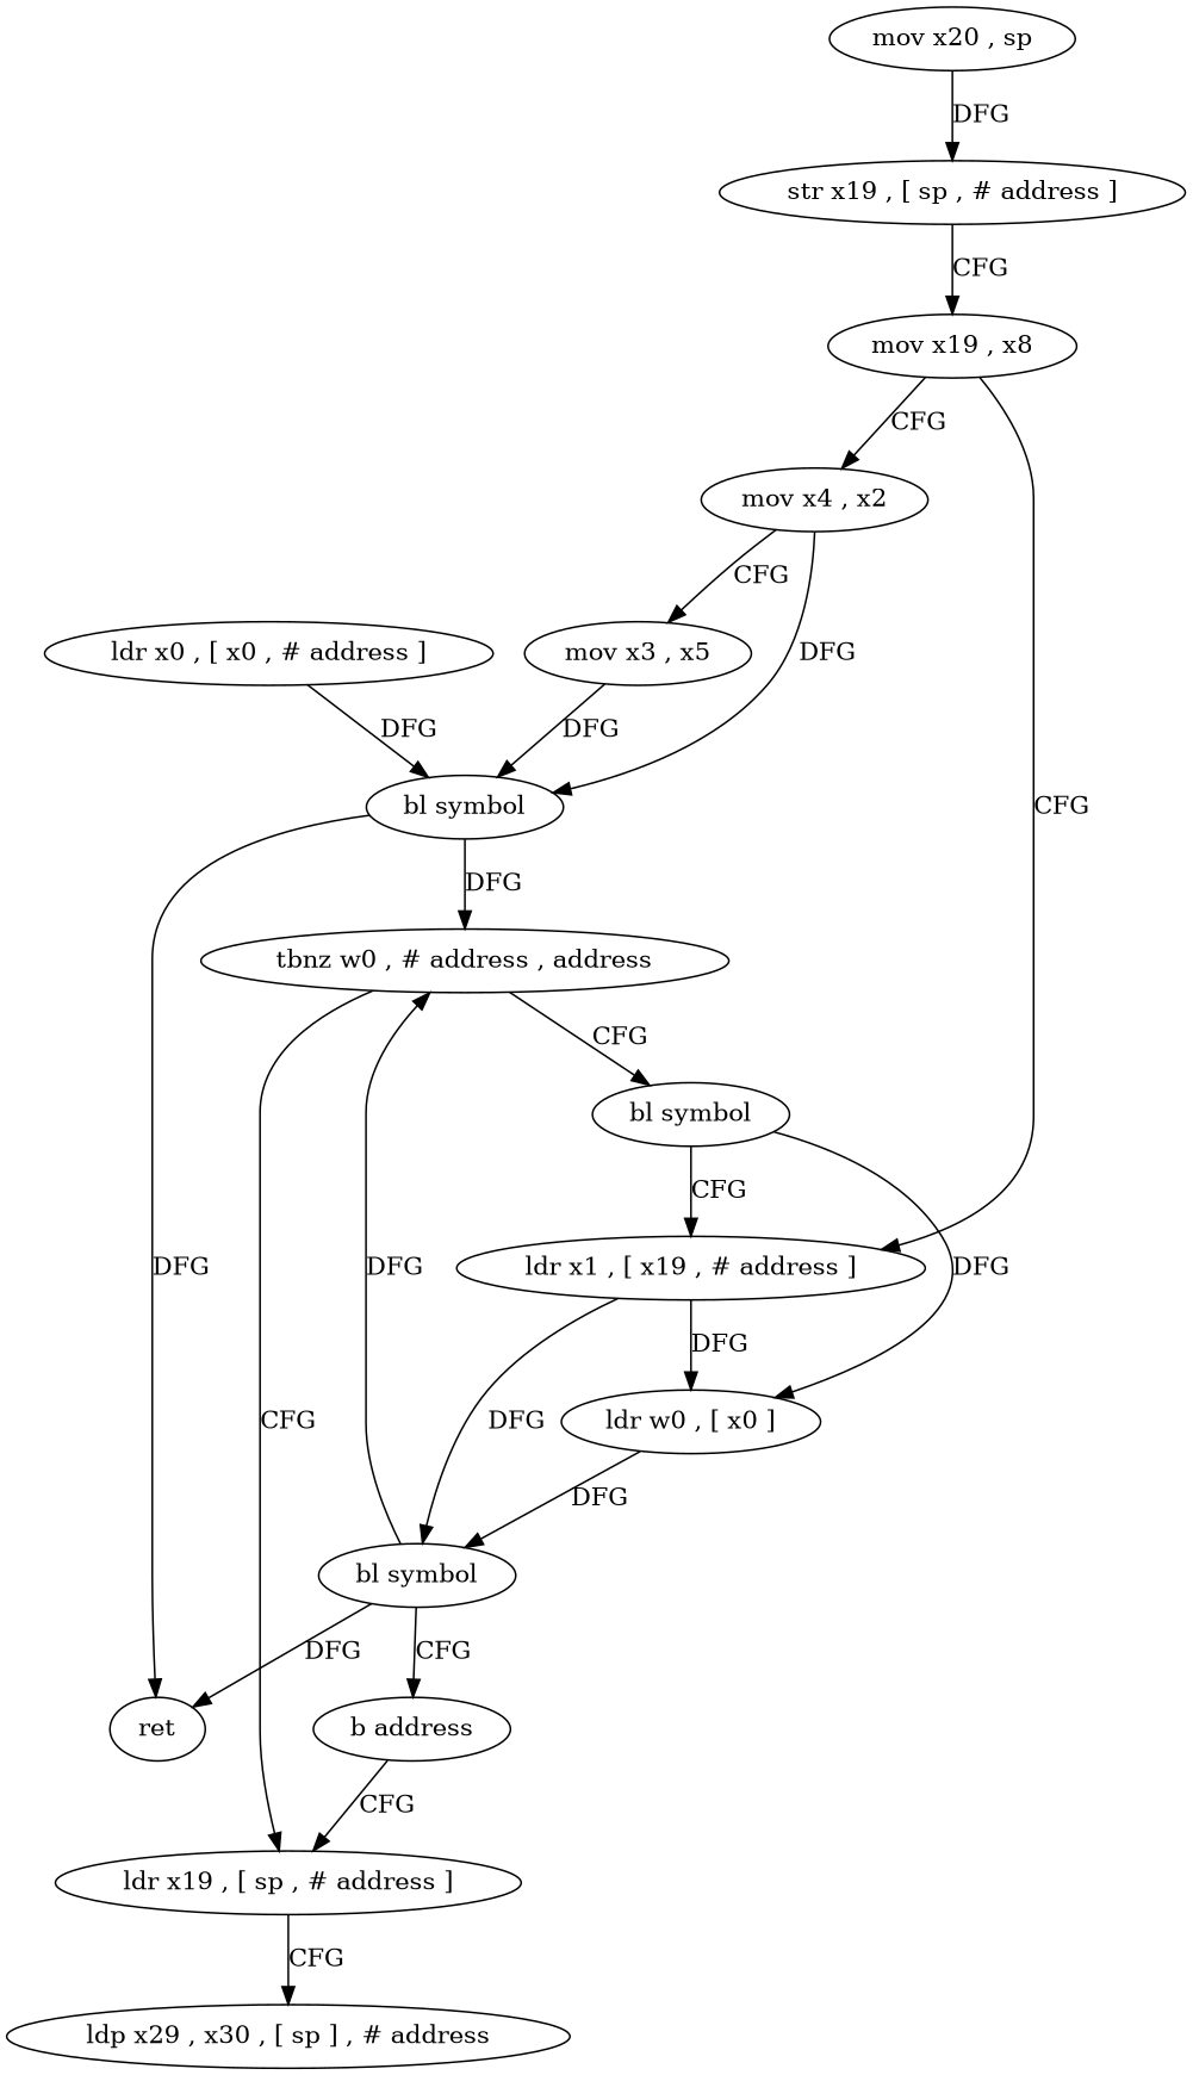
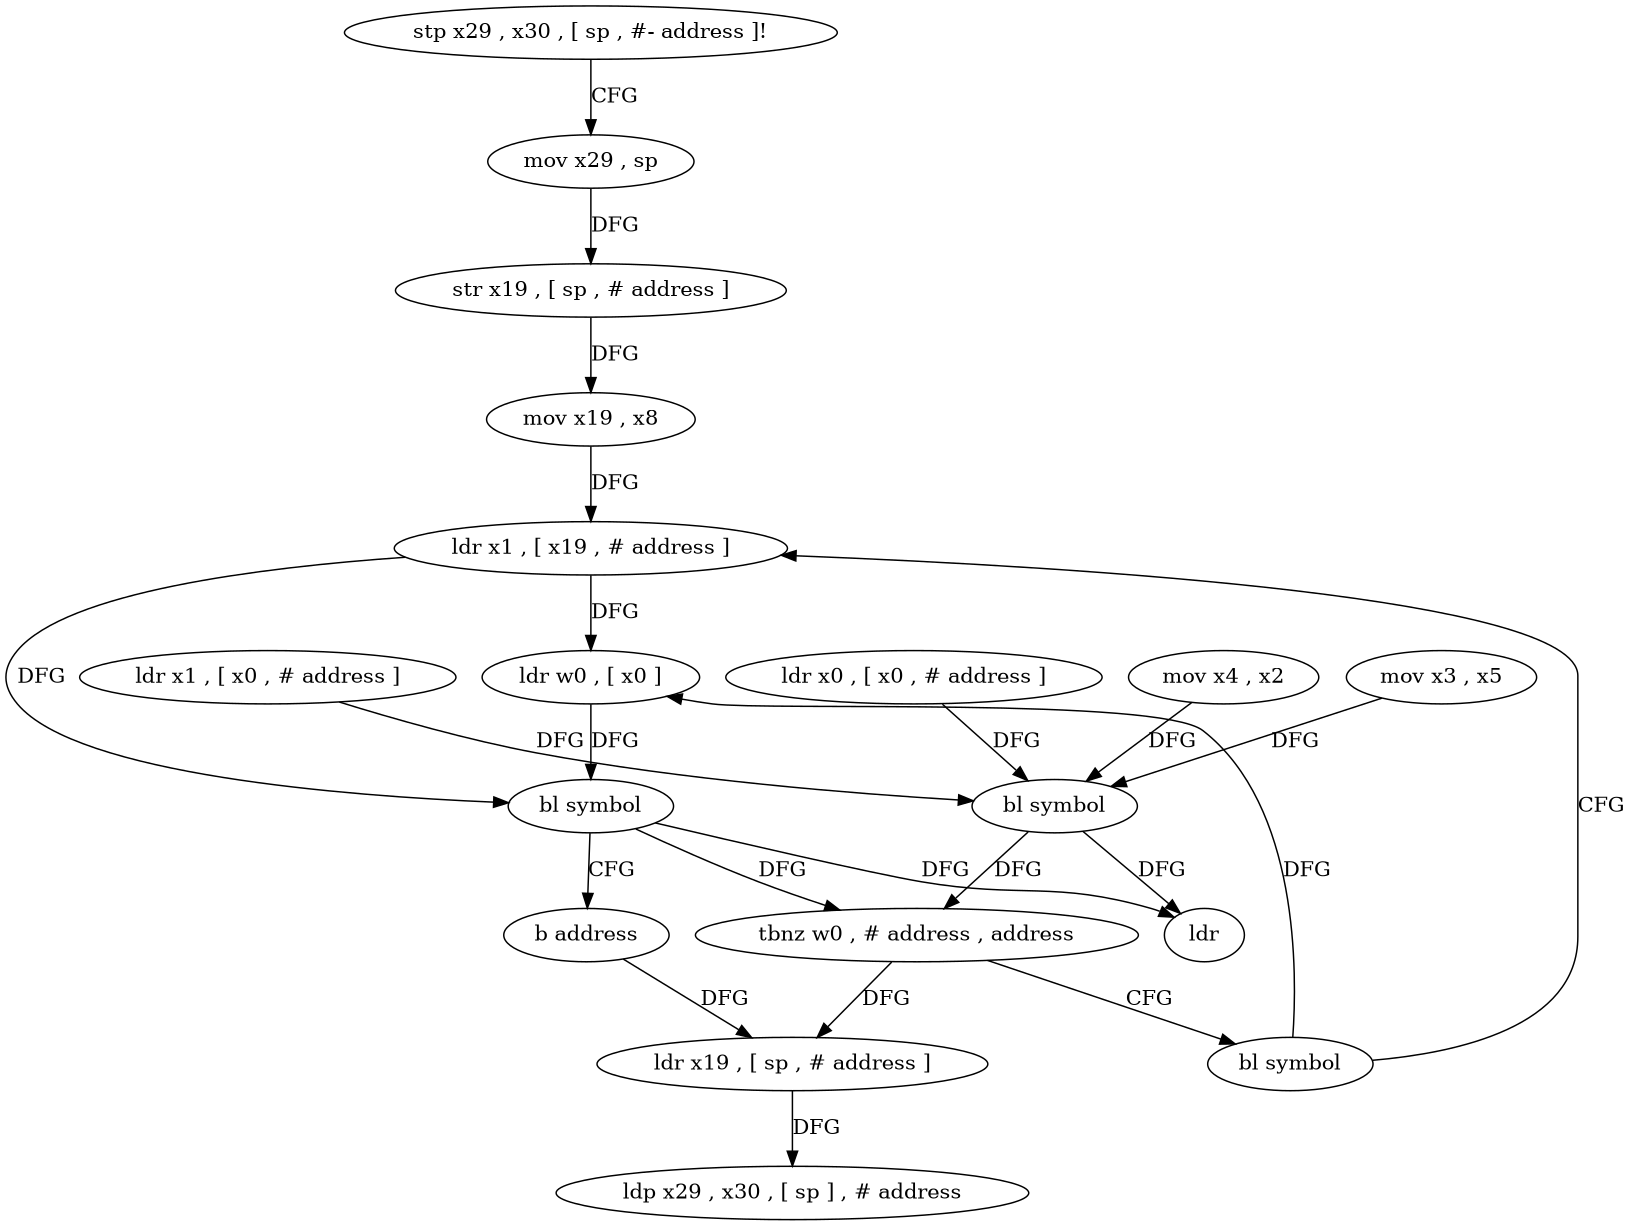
  digraph {
-   n2 [label="mov x20 , sp"]
+   n1 [label="stp x29 , x30 , [ sp , #- address ]!"]
+   n2 [label="mov x29 , sp"]
    n3 [label="str x19 , [ sp , # address ]"]
    n4 [label="mov x19 , x8"]
    n5 [label="mov x4 , x2"]
    n6 [label="ldr x1 , [ x19 , # address ]"]
    n7 [label="mov x3 , x5"]
    n8 [label="bl symbol"]
    n9 [label="ldr w0 , [ x0 ]"]
    n10 [label="bl symbol"]
    n11 [label="tbnz w0 , # address , address"]
-   n12 [label=ret]
+   n12 [label=ldr]
+   n13 [label="ldr x1 , [ x0 , # address ]"]
    n14 [label="ldr x0 , [ x0 , # address ]"]
    n15 [label="bl symbol"]
    n16 [label="ldr x19 , [ sp , # address ]"]
    n17 [label="ldp x29 , x30 , [ sp ] , # address"]
    n18 [label="b address"]
+   n1 -> n2 [label=CFG]
    n2 -> n3 [label=DFG]
-   n3 -> n4 [label=CFG]
-   n4 -> n5 [label=CFG]
-   n4 -> n6 [label=CFG]
-   n5 -> n7 [label=CFG]
+   n3 -> n4 [label=DFG]
+   n4 -> n6 [label=DFG]
    n5 -> n8 [label=DFG]
    n6 -> n9 [label=DFG]
    n6 -> n10 [label=DFG]
    n7 -> n8 [label=DFG]
    n8 -> n11 [label=DFG]
    n8 -> n12 [label=DFG]
    n9 -> n10 [label=DFG]
    n10 -> n11 [label=DFG]
    n10 -> n12 [label=DFG]
    n10 -> n18 [label=CFG]
    n11 -> n15 [label=CFG]
-   n11 -> n16 [label=CFG]
+   n11 -> n16 [label=DFG]
+   n13 -> n8 [label=DFG]
    n14 -> n8 [label=DFG]
    n15 -> n6 [label=CFG]
    n15 -> n9 [label=DFG]
-   n16 -> n17 [label=CFG]
-   n18 -> n16 [label=CFG]
+   n16 -> n17 [label=DFG]
+   n18 -> n16 [label=DFG]
  }
